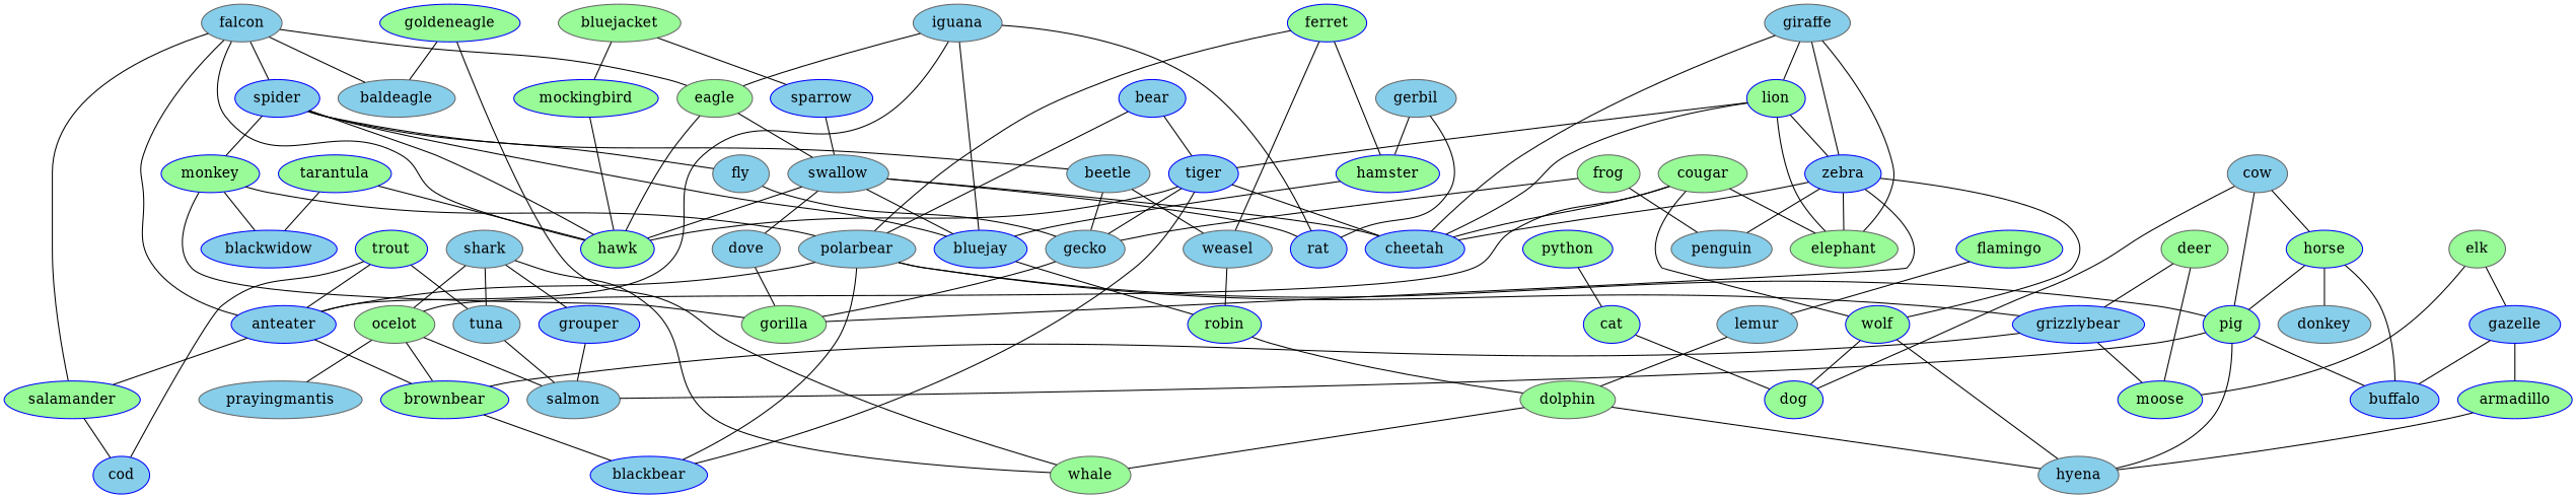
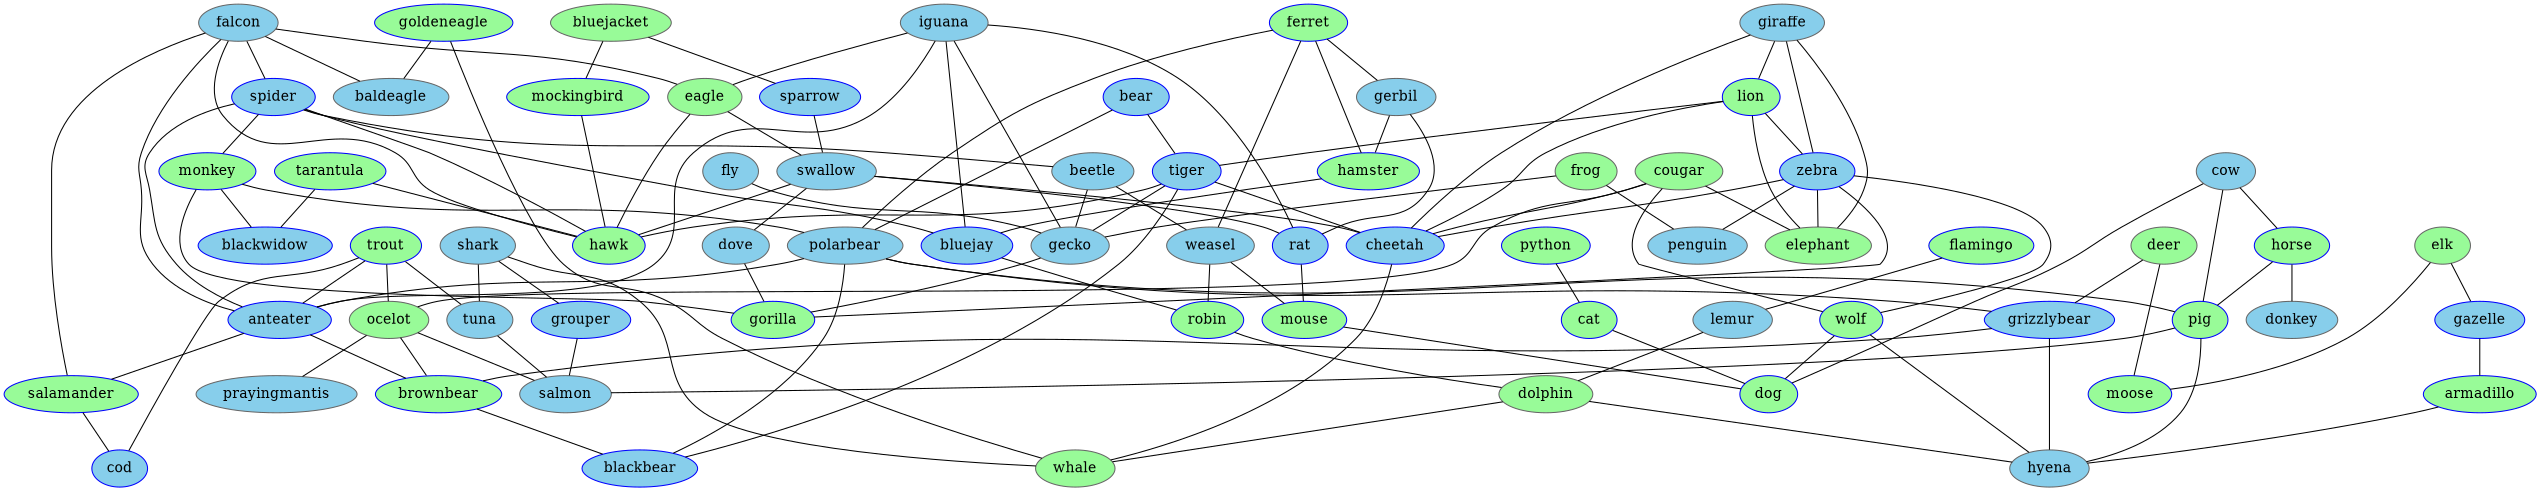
  strict graph {
    node [color=blue fillcolor=skyblue style=filled]
    edge [weight=1]
    bluejacket [color=gray40 fillcolor=palegreen]
    sparrow
    mockingbird [fillcolor=palegreen]
    swallow [color=gray40]
    hawk [fillcolor=palegreen]
    cheetah
    rat
    bluejay
    dove [color=gray40]
    whale [color=gray40 fillcolor=palegreen]
+   mouse [fillcolor=palegreen]
    robin [fillcolor=palegreen]
-   gorilla [color=gray40 fillcolor=palegreen]
+   gorilla [fillcolor=palegreen]
    elk [color=gray40 fillcolor=palegreen]
    gazelle
    moose [fillcolor=palegreen]
    armadillo [fillcolor=palegreen]
-   buffalo
    hyena [color=gray40]
    cougar [color=gray40 fillcolor=palegreen]
    wolf [fillcolor=palegreen]
    ocelot [color=gray40 fillcolor=palegreen]
    elephant [color=gray40 fillcolor=palegreen]
    dog [fillcolor=palegreen]
    prayingmantis [color=gray40]
    brownbear [fillcolor=palegreen]
    salmon [color=gray40]
    blackbear
    python [fillcolor=palegreen]
    cat [fillcolor=palegreen]
    polarbear [color=gray40]
    bear
    tiger
    anteater
    pig [fillcolor=palegreen]
    grizzlybear
    gecko [color=gray40]
    salamander [fillcolor=palegreen]
    ferret [fillcolor=palegreen]
    gerbil [color=gray40]
    hamster [fillcolor=palegreen]
    weasel [color=gray40]
    dolphin [color=gray40 fillcolor=palegreen]
    giraffe [color=gray40]
    lion [fillcolor=palegreen]
    zebra
    penguin [color=gray40]
    falcon [color=gray40]
    spider
    baldeagle [color=gray40]
    eagle [color=gray40 fillcolor=palegreen]
    beetle [color=gray40]
    monkey [fillcolor=palegreen]
    fly [color=gray40]
    cod
    blackwidow
    flamingo [fillcolor=palegreen]
    lemur [color=gray40]
    goldeneagle [fillcolor=palegreen]
    tarantula [fillcolor=palegreen]
    iguana [color=gray40]
    trout [fillcolor=palegreen]
    tuna [color=gray40]
    cow [color=gray40]
    horse [fillcolor=palegreen]
    donkey [color=gray40]
    shark [color=gray40]
    grouper
    frog [color=gray40 fillcolor=palegreen]
    deer [color=gray40 fillcolor=palegreen]
    bluejacket -- sparrow
    bluejacket -- mockingbird
    sparrow -- swallow
    mockingbird -- hawk
    swallow -- hawk
    swallow -- cheetah
    swallow -- rat
-   swallow -- bluejay
    swallow -- dove
+   cheetah -- whale
+   rat -- mouse
    bluejay -- robin
    dove -- gorilla
+   mouse -- dog
    robin -- dolphin
    elk -- gazelle
    elk -- moose
    gazelle -- armadillo
-   gazelle -- buffalo
    armadillo -- hyena
    cougar -- cheetah
    cougar -- wolf
    cougar -- ocelot
    cougar -- elephant
    wolf -- hyena
    wolf -- dog
    ocelot -- prayingmantis
    ocelot -- brownbear
    ocelot -- salmon
    brownbear -- blackbear
    python -- cat
    cat -- dog
    polarbear -- blackbear
    polarbear -- anteater
    polarbear -- pig
    polarbear -- grizzlybear
    bear -- polarbear
    bear -- tiger
    tiger -- hawk
    tiger -- cheetah
    tiger -- blackbear
    tiger -- gecko
    anteater -- brownbear
    anteater -- salamander
-   pig -- buffalo
    pig -- hyena
    pig -- salmon
-   grizzlybear -- moose
+   grizzlybear -- hyena
    grizzlybear -- brownbear
    gecko -- gorilla
    salamander -- cod
    ferret -- polarbear
+   ferret -- gerbil
    ferret -- hamster
    ferret -- weasel
    gerbil -- rat
    gerbil -- hamster
    hamster -- bluejay
+   weasel -- mouse
    weasel -- robin
    dolphin -- whale
    dolphin -- hyena
    giraffe -- cheetah
    giraffe -- elephant
    giraffe -- lion
    giraffe -- zebra
    lion -- cheetah
    lion -- elephant
    lion -- tiger
    lion -- zebra
    zebra -- cheetah
    zebra -- gorilla
    zebra -- wolf
    zebra -- elephant
    zebra -- penguin
    falcon -- hawk
    falcon -- anteater
    falcon -- salamander
    falcon -- spider
    falcon -- baldeagle
    falcon -- eagle
    spider -- hawk
    spider -- bluejay
    spider -- beetle
    spider -- monkey
-   spider -- fly
+   spider -- anteater
    eagle -- swallow
    eagle -- hawk
    beetle -- gecko
    beetle -- weasel
    monkey -- gorilla
    monkey -- polarbear
    monkey -- blackwidow
    fly -- gecko
    flamingo -- lemur
    lemur -- dolphin
    goldeneagle -- whale
    goldeneagle -- baldeagle
    tarantula -- hawk
    tarantula -- blackwidow
    iguana -- rat
    iguana -- bluejay
    iguana -- anteater
+   iguana -- gecko
    iguana -- eagle
-   shark -- ocelot
+   trout -- ocelot
    trout -- anteater
    trout -- cod
    trout -- tuna
    tuna -- salmon
    cow -- dog
    cow -- pig
    cow -- horse
-   horse -- buffalo
    horse -- pig
    horse -- donkey
    shark -- whale
    shark -- tuna
    shark -- grouper
    grouper -- salmon
    frog -- gecko
    frog -- penguin
    deer -- moose
    deer -- grizzlybear
  }
